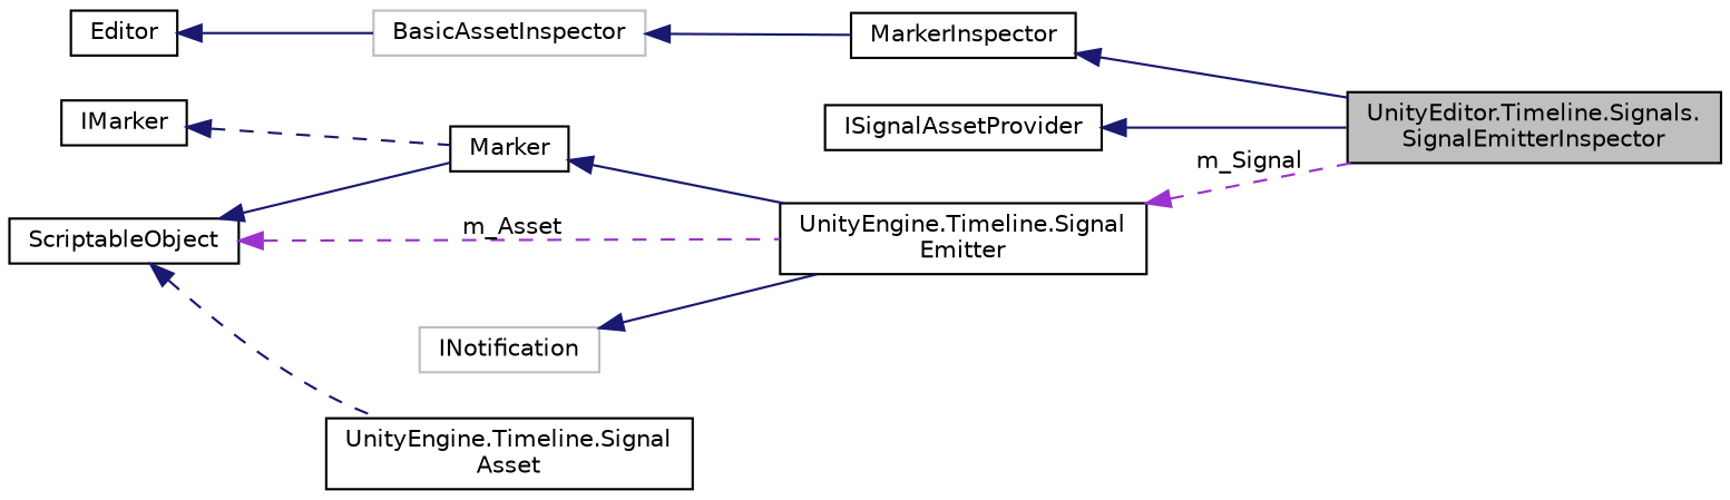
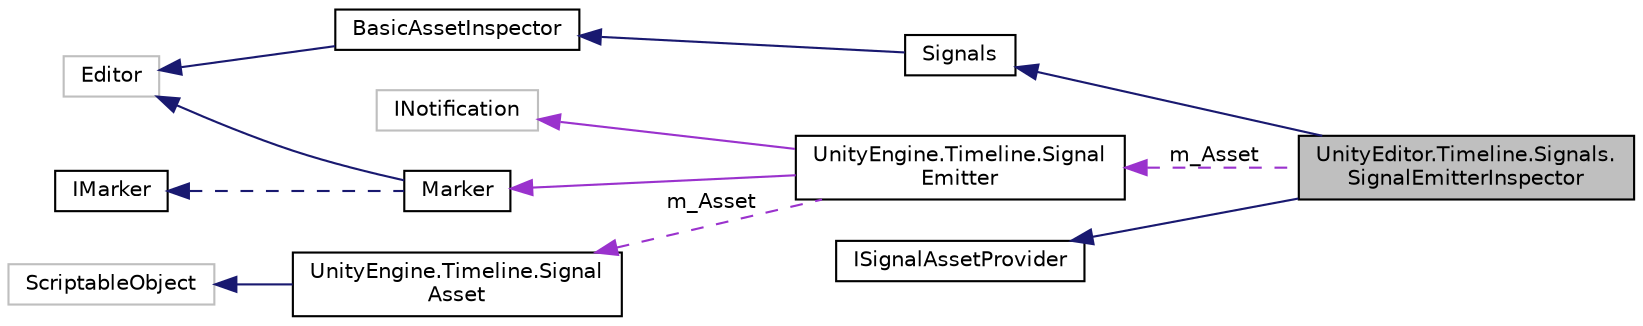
  digraph {
    rankdir=LR
    node [color=black fillcolor=white fontname=Helvetica fontsize=10 shape=record style=filled]
    edge [color=midnightblue dir=back fontname=Helvetica fontsize=10 labelfontname=Helvetica labelfontsize=10 style=solid]
    n1 [fillcolor=grey75 fontcolor=black height=0.2 label="UnityEditor.Timeline.Signals.\lSignalEmitterInspector" width=0.4]
-   n2 [height=0.2 label=MarkerInspector width=0.4]
-   n3 [color=grey75 height=0.2 label=BasicAssetInspector width=0.4]
-   n4 [height=0.2 label=Editor width=0.4]
+   n2 [height=0.2 label=Signals width=0.4]
+   n3 [height=0.2 label=BasicAssetInspector width=0.4]
+   n4 [color=grey75 height=0.2 label=Editor width=0.4]
    n5 [height=0.2 label=ISignalAssetProvider width=0.4]
    n6 [height=0.2 label="UnityEngine.Timeline.Signal\lEmitter" width=0.4]
    n7 [height=0.2 label=Marker width=0.4]
-   n8 [height=0.2 label=ScriptableObject width=0.4]
+   n8 [color=grey75 height=0.2 label=ScriptableObject width=0.4]
    n9 [height=0.2 label="UnityEngine.Timeline.Signal\lAsset" width=0.4]
    n10 [height=0.2 label=IMarker width=0.4]
    n11 [color=grey75 height=0.2 label=INotification width=0.4]
    n2 -> n1
    n3 -> n2
    n4 -> n3
    n5 -> n1
-   n6 -> n1 [color=darkorchid3 label=" m_Signal" style=dashed]
-   n7 -> n6
-   n8 -> n7
-   n8 -> n9 [style=dashed]
-   n8 -> n6 [color=darkorchid3 label=" m_Asset" style=dashed]
+   n6 -> n1 [color=darkorchid3 label=" m_Asset" style=dashed]
+   n7 -> n6 [color=darkorchid3]
+   n4 -> n7
+   n8 -> n9
+   n9 -> n6 [color=darkorchid3 label=" m_Asset" style=dashed]
    n10 -> n7 [style=dashed]
-   n11 -> n6
+   n11 -> n6 [color=darkorchid3]
  }
